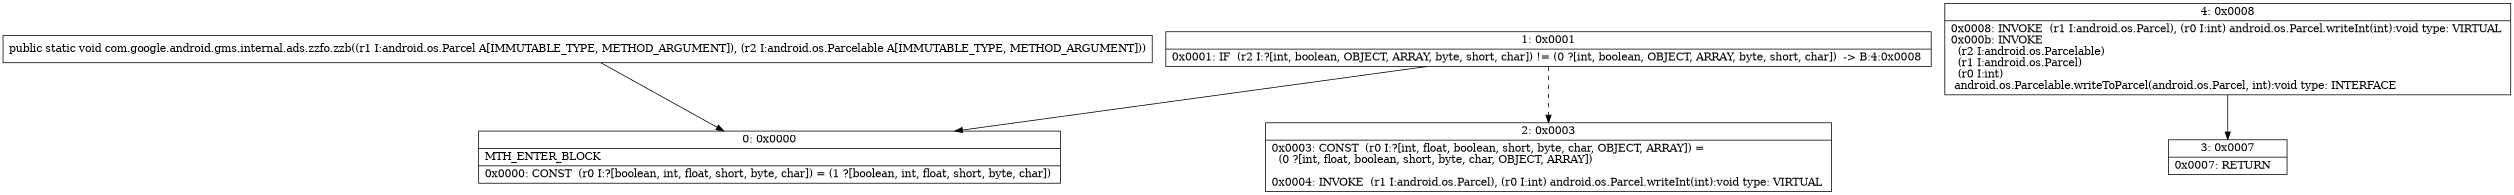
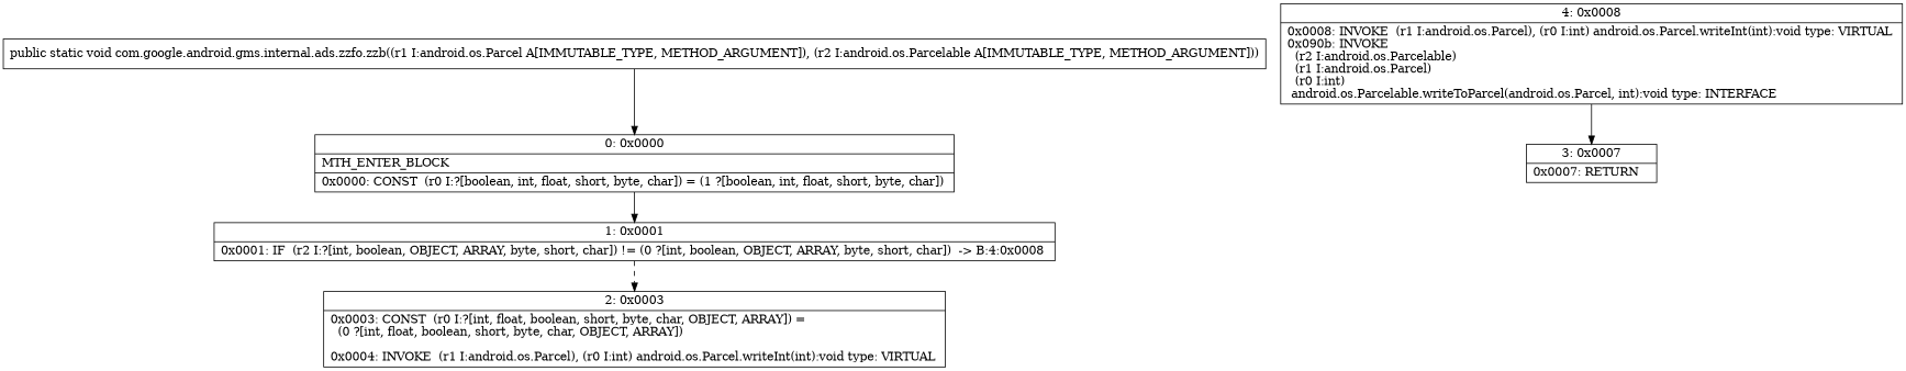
  digraph {
    node [shape=record]
    n1 [label="{0\:\ 0x0000|MTH_ENTER_BLOCK\l|0x0000: CONST  (r0 I:?[boolean, int, float, short, byte, char]) = (1 ?[boolean, int, float, short, byte, char]) \l}"]
    n2 [label="{1\:\ 0x0001|0x0001: IF  (r2 I:?[int, boolean, OBJECT, ARRAY, byte, short, char]) != (0 ?[int, boolean, OBJECT, ARRAY, byte, short, char])  \-\> B:4:0x0008 \l}"]
    n3 [label="{2\:\ 0x0003|0x0003: CONST  (r0 I:?[int, float, boolean, short, byte, char, OBJECT, ARRAY]) = \l  (0 ?[int, float, boolean, short, byte, char, OBJECT, ARRAY])\l \l0x0004: INVOKE  (r1 I:android.os.Parcel), (r0 I:int) android.os.Parcel.writeInt(int):void type: VIRTUAL \l}"]
-   n4 [label="{4\:\ 0x0008|0x0008: INVOKE  (r1 I:android.os.Parcel), (r0 I:int) android.os.Parcel.writeInt(int):void type: VIRTUAL \l0x000b: INVOKE  \l  (r2 I:android.os.Parcelable)\l  (r1 I:android.os.Parcel)\l  (r0 I:int)\l android.os.Parcelable.writeToParcel(android.os.Parcel, int):void type: INTERFACE \l}"]
+   n4 [label="{4\:\ 0x0008|0x0008: INVOKE  (r1 I:android.os.Parcel), (r0 I:int) android.os.Parcel.writeInt(int):void type: VIRTUAL \l0x090b: INVOKE  \l  (r2 I:android.os.Parcelable)\l  (r1 I:android.os.Parcel)\l  (r0 I:int)\l android.os.Parcelable.writeToParcel(android.os.Parcel, int):void type: INTERFACE \l}"]
    n5 [label="{3\:\ 0x0007|0x0007: RETURN   \l}"]
    n6 [label="{public static void com.google.android.gms.internal.ads.zzfo.zzb((r1 I:android.os.Parcel A[IMMUTABLE_TYPE, METHOD_ARGUMENT]), (r2 I:android.os.Parcelable A[IMMUTABLE_TYPE, METHOD_ARGUMENT])) }"]
-   n2 -> n1
+   n1 -> n2
    n2 -> n3 [style=dashed]
    n4 -> n5
    n6 -> n1
  }
